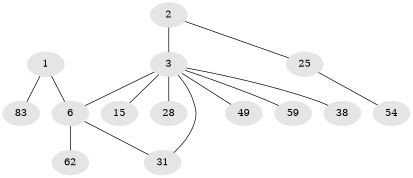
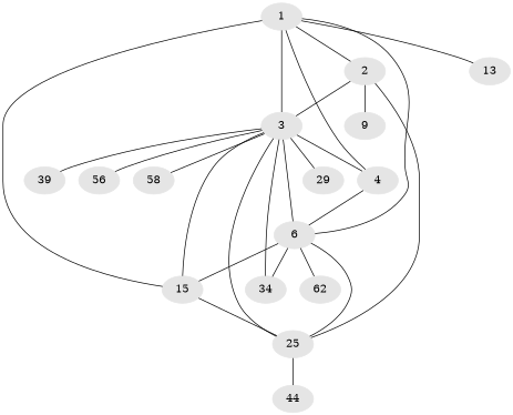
  graph {
    node [color=gray90 style=filled]
    1 [super="+8+20+17+51+37+50+26+7"]
    2 [super="+19+36+38+45+35"]
    3 [super="+24+5"]
+   4
    6 [super="+18+49"]
-   13 [super="+47" label=83]
+   13 [super="+47"]
    15 [super="+42+27"]
    25 [super="+32"]
-   28
-   34 [label=31]
-   39 [label=49]
-   56 [label=59]
-   58 [label=38]
+   9
+   28 [label=29]
+   34
+   39
+   56
+   58
    n15 [label=62]
-   44 [label=54]
+   44
+   1 -- 2
+   1 -- 3 [weight=6]
+   1 -- 4
    1 -- 6
    1 -- 13
+   1 -- 15 [weight=2]
    2 -- 3 [weight=2]
    2 -- 25
+   2 -- 9
+   3 -- 4
    3 -- 6 [weight=4]
    3 -- 15
+   3 -- 25 [weight=2]
    3 -- 28
    3 -- 34
    3 -- 39
    3 -- 56
    3 -- 58
+   4 -- 6
+   6 -- 15
+   6 -- 25 [weight=2]
    6 -- 34
    6 -- n15
+   15 -- 25
    25 -- 44
  }
